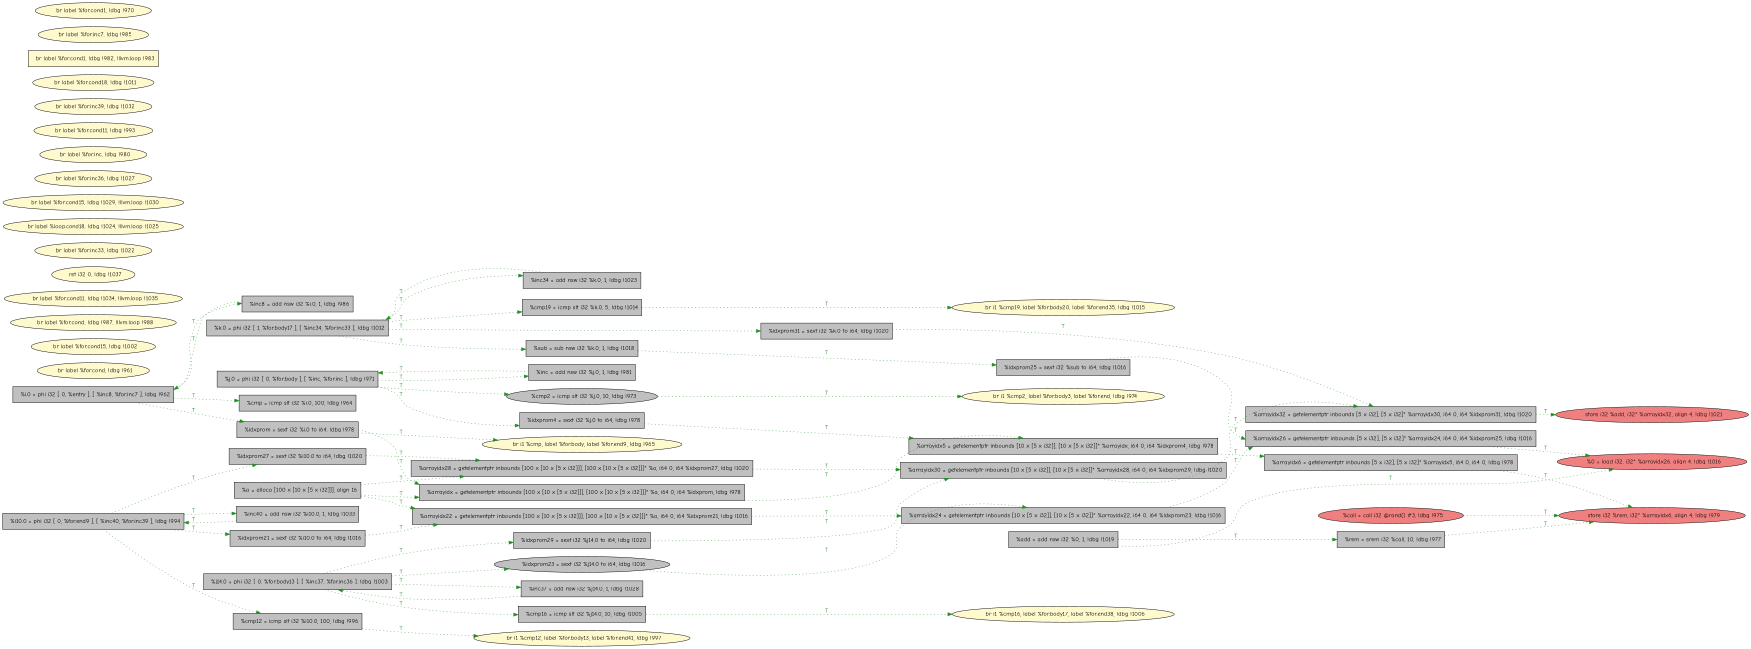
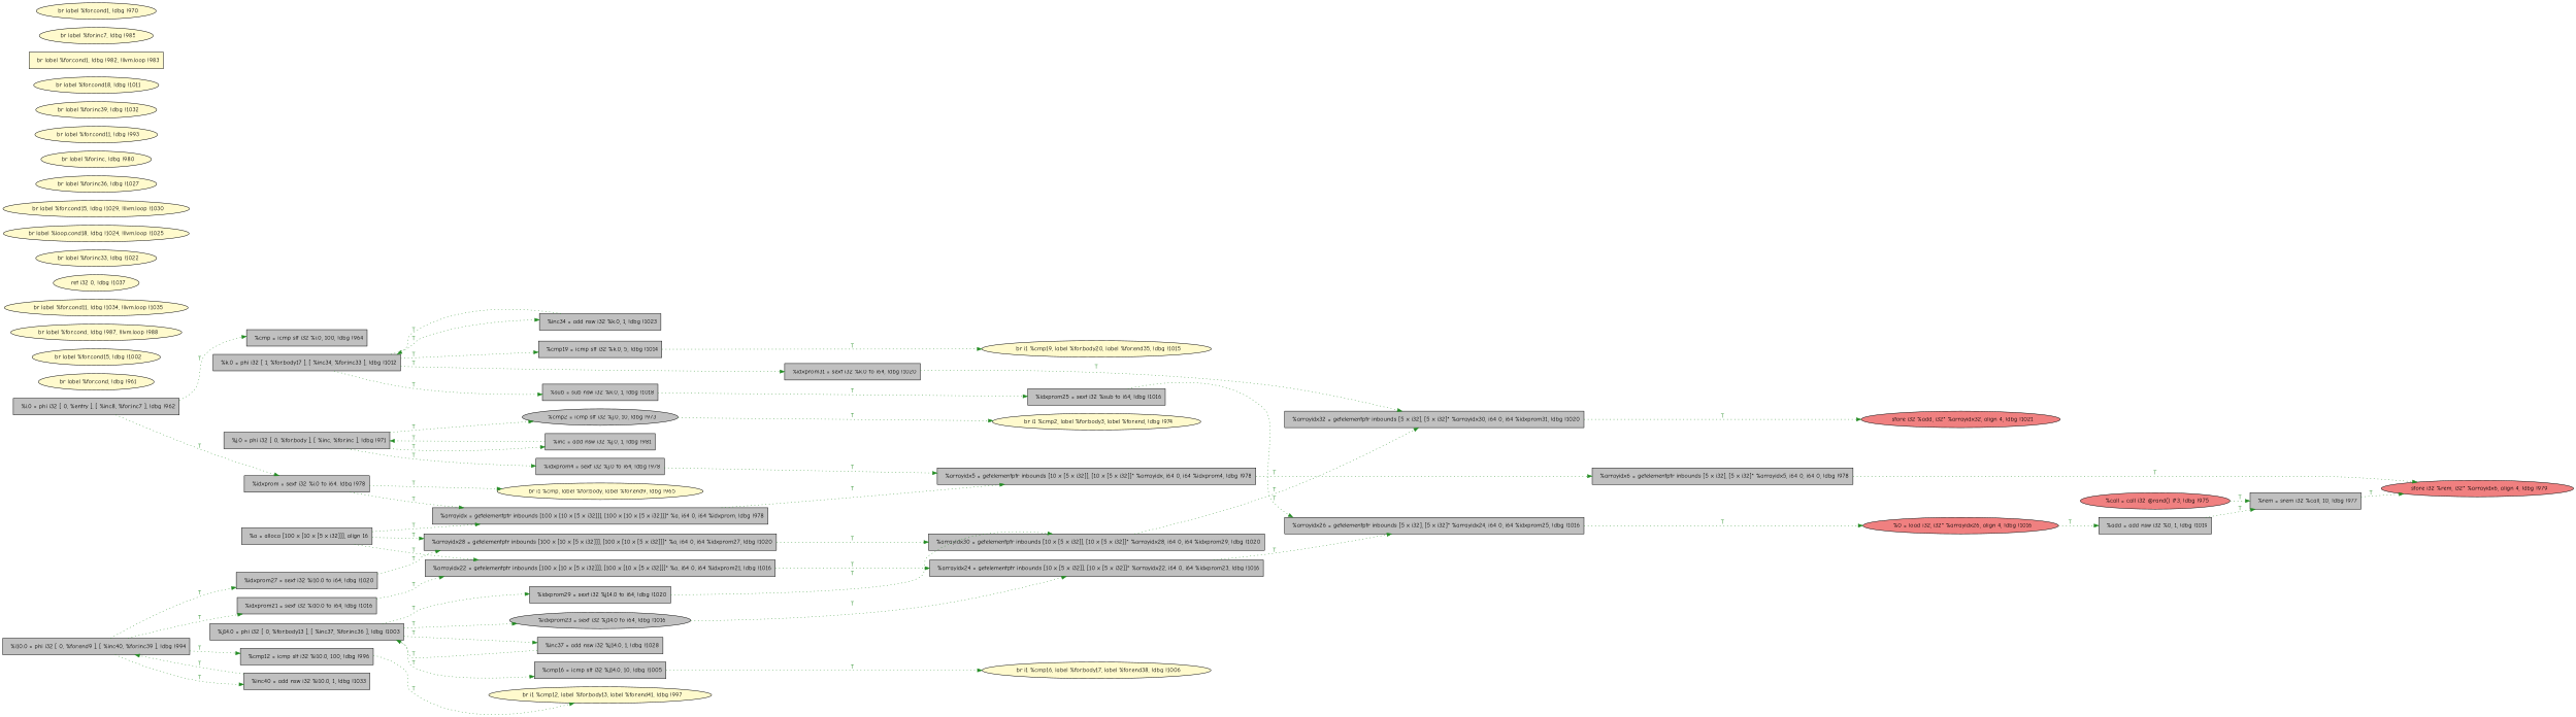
  digraph {
    fontname="Comic Neue"
    rankdir=LR
    node [fillcolor=grey fontname="Comic Neue" shape=rectangle style=filled]
    edge [color=forestgreen fontcolor=forestgreen fontname="Comic Neue" style=dotted]
    n1 [fillcolor=lemonchiffon label="  br i1 %cmp19, label %for.body20, label %for.end35, !dbg !1015" shape=ellipse]
    n2 [fillcolor=lemonchiffon label="  br label %for.cond, !dbg !961" shape=ellipse]
    n3 [label="  %inc = add nsw i32 %j.0, 1, !dbg !981"]
    n4 [label="  %j.0 = phi i32 [ 0, %for.body ], [ %inc, %for.inc ], !dbg !971"]
    n5 [label="  %cmp2 = icmp slt i32 %j.0, 10, !dbg !973" shape=ellipse]
    n6 [label="  %idxprom4 = sext i32 %j.0 to i64, !dbg !978"]
    n7 [fillcolor=lemonchiffon label="  br label %for.cond15, !dbg !1002" shape=ellipse]
    n8 [fillcolor=lightcoral label="  store i32 %rem, i32* %arrayidx6, align 4, !dbg !979" shape=ellipse]
    n9 [fillcolor=lemonchiffon label="  br i1 %cmp12, label %for.body13, label %for.end41, !dbg !997" shape=ellipse]
    n10 [fillcolor=lightcoral label="  store i32 %add, i32* %arrayidx32, align 4, !dbg !1021" shape=ellipse]
    n11 [label="  %i10.0 = phi i32 [ 0, %for.end9 ], [ %inc40, %for.inc39 ], !dbg !994"]
    n12 [label="  %idxprom27 = sext i32 %i10.0 to i64, !dbg !1020"]
    n13 [label="  %inc40 = add nsw i32 %i10.0, 1, !dbg !1033"]
    n14 [label="  %idxprom21 = sext i32 %i10.0 to i64, !dbg !1016"]
    n15 [label="  %cmp12 = icmp slt i32 %i10.0, 100, !dbg !996"]
    n16 [label="  %arrayidx28 = getelementptr inbounds [100 x [10 x [5 x i32]]], [100 x [10 x [5 x i32]]]* %a, i64 0, i64 %idxprom27, !dbg !1020"]
    n17 [label="  %arrayidx22 = getelementptr inbounds [100 x [10 x [5 x i32]]], [100 x [10 x [5 x i32]]]* %a, i64 0, i64 %idxprom21, !dbg !1016"]
    n18 [label="  %cmp16 = icmp slt i32 %j14.0, 10, !dbg !1005"]
    n19 [fillcolor=lemonchiffon label="  br i1 %cmp16, label %for.body17, label %for.end38, !dbg !1006" shape=ellipse]
    n20 [label="  %add = add nsw i32 %0, 1, !dbg !1019"]
    n21 [label="  %rem = srem i32 %call, 10, !dbg !977"]
    n22 [fillcolor=lemonchiffon label="  br label %for.cond, !dbg !987, !llvm.loop !988" shape=ellipse]
-   n23 [label="  %inc8 = add nsw i32 %i.0, 1, !dbg !986"]
    n24 [label="  %i.0 = phi i32 [ 0, %entry ], [ %inc8, %for.inc7 ], !dbg !962"]
    n25 [label="  %cmp = icmp slt i32 %i.0, 100, !dbg !964"]
    n26 [label="  %idxprom = sext i32 %i.0 to i64, !dbg !978"]
    n27 [label="  %arrayidx = getelementptr inbounds [100 x [10 x [5 x i32]]], [100 x [10 x [5 x i32]]]* %a, i64 0, i64 %idxprom, !dbg !978"]
    n28 [label="  %arrayidx5 = getelementptr inbounds [10 x [5 x i32]], [10 x [5 x i32]]* %arrayidx, i64 0, i64 %idxprom4, !dbg !978"]
    n29 [label="  %arrayidx6 = getelementptr inbounds [5 x i32], [5 x i32]* %arrayidx5, i64 0, i64 0, !dbg !978"]
    n30 [label="  %arrayidx30 = getelementptr inbounds [10 x [5 x i32]], [10 x [5 x i32]]* %arrayidx28, i64 0, i64 %idxprom29, !dbg !1020"]
    n31 [fillcolor=lightcoral label="  %call = call i32 @rand() #3, !dbg !975" shape=ellipse]
    n32 [label="  %arrayidx24 = getelementptr inbounds [10 x [5 x i32]], [10 x [5 x i32]]* %arrayidx22, i64 0, i64 %idxprom23, !dbg !1016"]
    n33 [label="  %arrayidx26 = getelementptr inbounds [5 x i32], [5 x i32]* %arrayidx24, i64 0, i64 %idxprom25, !dbg !1016"]
    n34 [fillcolor=lightcoral label="  %0 = load i32, i32* %arrayidx26, align 4, !dbg !1016" shape=ellipse]
    n35 [fillcolor=lemonchiffon label="  br label %for.cond11, !dbg !1034, !llvm.loop !1035" shape=ellipse]
    n36 [fillcolor=lemonchiffon label="  ret i32 0, !dbg !1037" shape=ellipse]
    n37 [fillcolor=lemonchiffon label="  br label %for.inc33, !dbg !1022" shape=ellipse]
    n38 [label="  %k.0 = phi i32 [ 1, %for.body17 ], [ %inc34, %for.inc33 ], !dbg !1012"]
    n39 [label="  %inc34 = add nsw i32 %k.0, 1, !dbg !1023"]
    n40 [label="  %sub = sub nsw i32 %k.0, 1, !dbg !1018"]
    n41 [label="  %idxprom31 = sext i32 %k.0 to i64, !dbg !1020"]
    n42 [label="  %cmp19 = icmp slt i32 %k.0, 5, !dbg !1014"]
    n43 [label="  %idxprom25 = sext i32 %sub to i64, !dbg !1016"]
    n44 [label="  %arrayidx32 = getelementptr inbounds [5 x i32], [5 x i32]* %arrayidx30, i64 0, i64 %idxprom31, !dbg !1020"]
    n45 [label="  %idxprom29 = sext i32 %j14.0 to i64, !dbg !1020"]
    n46 [label="  %idxprom23 = sext i32 %j14.0 to i64, !dbg !1016" shape=ellipse]
    n47 [fillcolor=lemonchiffon label="br label %loop.cond18, !dbg !1024, !llvm.loop !1025" shape=ellipse]
    n48 [fillcolor=lemonchiffon label="  br i1 %cmp, label %for.body, label %for.end9, !dbg !965" shape=ellipse]
    n49 [fillcolor=lemonchiffon label="  br label %for.cond15, !dbg !1029, !llvm.loop !1030" shape=ellipse]
    n50 [label="  %inc37 = add nsw i32 %j14.0, 1, !dbg !1028"]
    n51 [label="  %j14.0 = phi i32 [ 0, %for.body13 ], [ %inc37, %for.inc36 ], !dbg !1003"]
    n52 [fillcolor=lemonchiffon label="  br label %for.inc36, !dbg !1027" shape=ellipse]
    n53 [fillcolor=lemonchiffon label="  br label %for.inc, !dbg !980" shape=ellipse]
    n54 [fillcolor=lemonchiffon label="  br label %for.cond11, !dbg !993" shape=ellipse]
    n55 [fillcolor=lemonchiffon label="  br i1 %cmp2, label %for.body3, label %for.end, !dbg !974" shape=ellipse]
    n56 [fillcolor=lemonchiffon label="  br label %for.inc39, !dbg !1032" shape=ellipse]
    n57 [fillcolor=lemonchiffon label="  br label %for.cond18, !dbg !1011" shape=ellipse]
    n58 [fillcolor=lemonchiffon label="  br label %for.cond1, !dbg !982, !llvm.loop !983" shape=box]
    n59 [fillcolor=lemonchiffon label="  br label %for.inc7, !dbg !985" shape=ellipse]
    n60 [label="  %a = alloca [100 x [10 x [5 x i32]]], align 16"]
    n61 [fillcolor=lemonchiffon label="  br label %for.cond1, !dbg !970" shape=ellipse]
    n3 -> n4 [label=T]
    n4 -> n3 [label=T]
    n4 -> n5 [label=T]
    n4 -> n6 [label=T]
    n5 -> n55 [label=T]
    n6 -> n28 [label=T]
    n11 -> n12 [label=T]
    n11 -> n13 [label=T]
    n11 -> n14 [label=T]
    n11 -> n15 [label=T]
    n12 -> n16 [label=T]
    n13 -> n11 [label=T]
    n14 -> n17 [label=T]
    n15 -> n9 [label=T]
    n16 -> n30 [label=T]
    n17 -> n32 [label=T]
    n18 -> n19 [label=T]
    n20 -> n21 [label=T]
    n21 -> n8 [label=T]
-   n23 -> n24 [label=T]
-   n24 -> n23 [label=T]
    n24 -> n25 [label=T]
    n24 -> n26 [label=T]
    n26 -> n27 [label=T]
    n26 -> n48 [label=T]
    n27 -> n28 [label=T]
    n28 -> n29 [label=T]
    n29 -> n8 [label=T]
    n30 -> n44 [label=T]
-   n31 -> n8 [label=T]
+   n31 -> n21 [label=T]
    n32 -> n33 [label=T]
    n33 -> n34 [label=T]
-   n20 -> n34 [label=T]
+   n34 -> n20 [label=T]
    n38 -> n39 [label=T]
    n38 -> n40 [label=T]
    n38 -> n41 [label=T]
    n38 -> n42 [label=T]
    n39 -> n38 [label=T]
    n40 -> n43 [label=T]
    n41 -> n44 [label=T]
    n42 -> n1 [label=T]
    n43 -> n33 [label=T]
    n44 -> n10 [label=T]
    n45 -> n30 [label=T]
    n46 -> n32 [label=T]
    n50 -> n51 [label=T]
    n51 -> n18 [label=T]
    n51 -> n45 [label=T]
    n51 -> n46 [label=T]
    n51 -> n50 [label=T]
    n60 -> n16 [label=T]
    n60 -> n17 [label=T]
    n60 -> n27 [label=T]
  }
